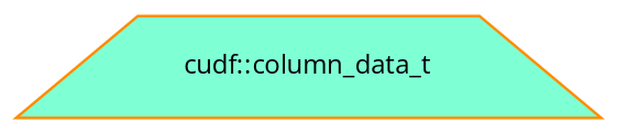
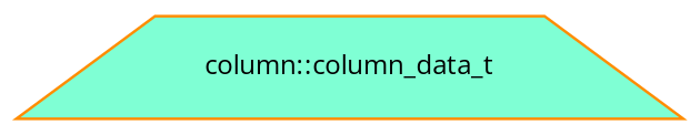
  digraph {
    rankdir=LR
    fontname="Open Sans"
-   n1 [color=darkorange fillcolor=aquamarine fontname="Open Sans" fontsize=10 height=0.2 label="cudf::column_data_t" shape=trapezium style=filled width=0.4]
+   n1 [color=darkorange fillcolor=aquamarine fontname="Open Sans" fontsize=10 height=0.2 label="column::column_data_t" shape=trapezium style=filled width=0.4]
  }
